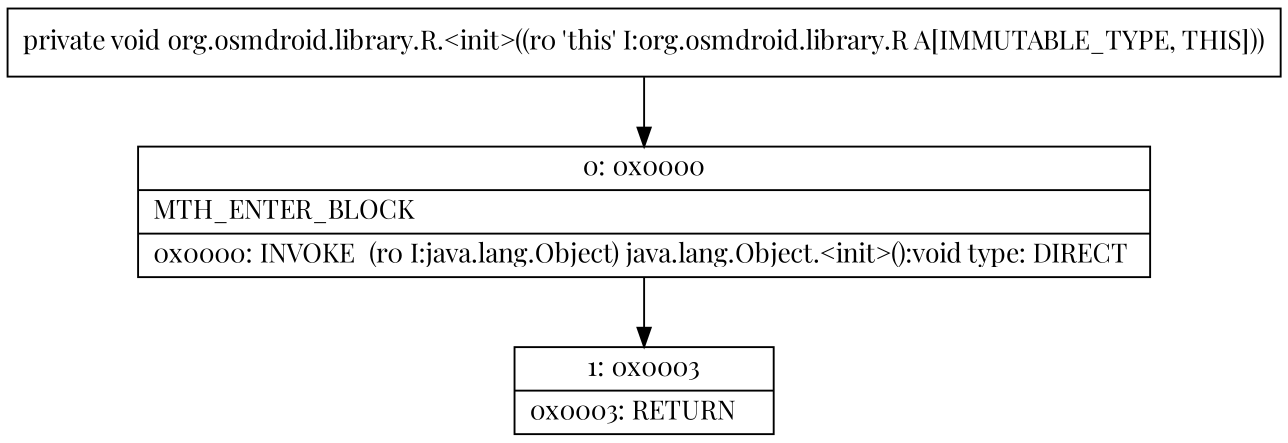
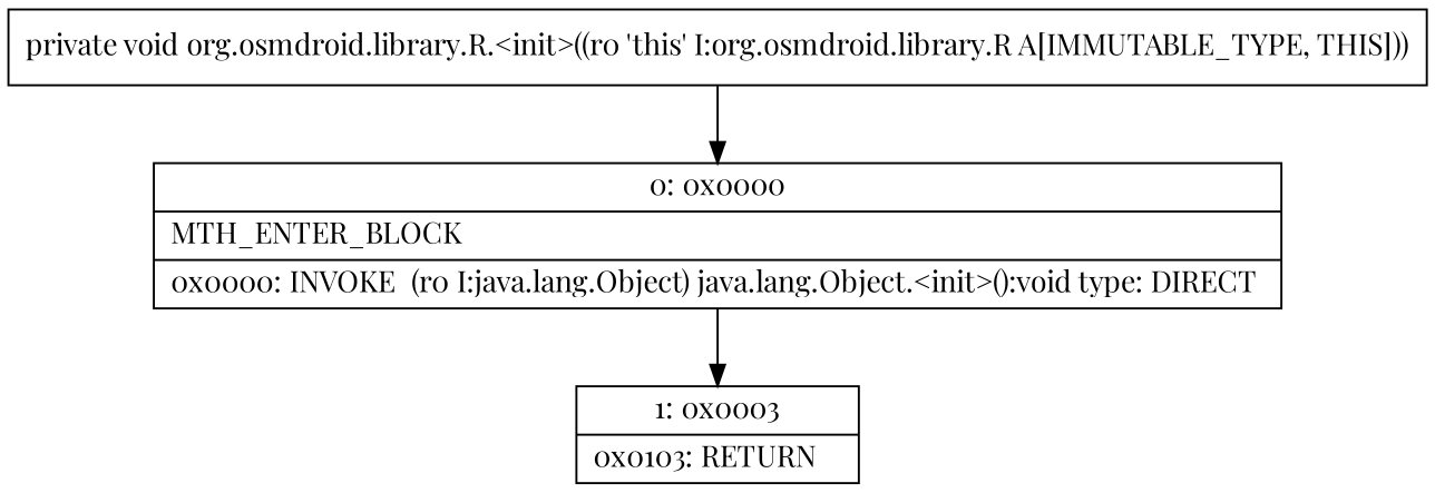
  digraph {
    fontname="Playfair Display"
    node [shape=record fontname="Playfair Display"]
    edge [fontname="Playfair Display"]
    n1 [label="{0\:\ 0x0000|MTH_ENTER_BLOCK\l|0x0000: INVOKE  (r0 I:java.lang.Object) java.lang.Object.\<init\>():void type: DIRECT \l}"]
-   n2 [label="{1\:\ 0x0003|0x0003: RETURN   \l}"]
+   n2 [label="{1\:\ 0x0003|0x0103: RETURN   \l}"]
    n3 [label="{private void org.osmdroid.library.R.\<init\>((r0 'this' I:org.osmdroid.library.R A[IMMUTABLE_TYPE, THIS])) }"]
    n1 -> n2
    n3 -> n1
  }
